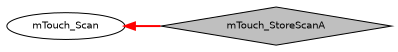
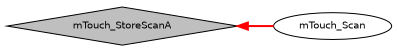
  digraph {
    rankdir=LR
    node [color=black fontname=Helvetica fontsize=10 style=filled]
    n1 [fillcolor=grey75 fontcolor=black height=0.2 label=mTouch_StoreScanA shape=diamond width=0.4]
    n2 [fillcolor=white height=0.2 label=mTouch_Scan shape=ellipse width=0.4]
-   n2 -> n1 [color=red dir=back fontname=Helvetica fontsize=10 labelfontname=Helvetica labelfontsize=10 style=bold]
+   n1 -> n2 [color=red dir=back fontname=Helvetica fontsize=10 labelfontname=Helvetica labelfontsize=10 style=bold]
  }
